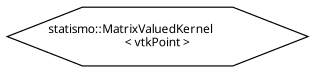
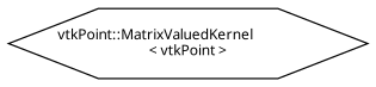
  digraph {
    rankdir=LR
-   n1 [color=black fillcolor=white fontname="FreeSans.ttf" fontsize=10 height=0.2 label="statismo::MatrixValuedKernel\l\< vtkPoint \>" shape=hexagon style=filled width=0.4]
+   n1 [color=black fillcolor=white fontname="FreeSans.ttf" fontsize=10 height=0.2 label="vtkPoint::MatrixValuedKernel\l\< vtkPoint \>" shape=hexagon style=filled width=0.4]
  }
